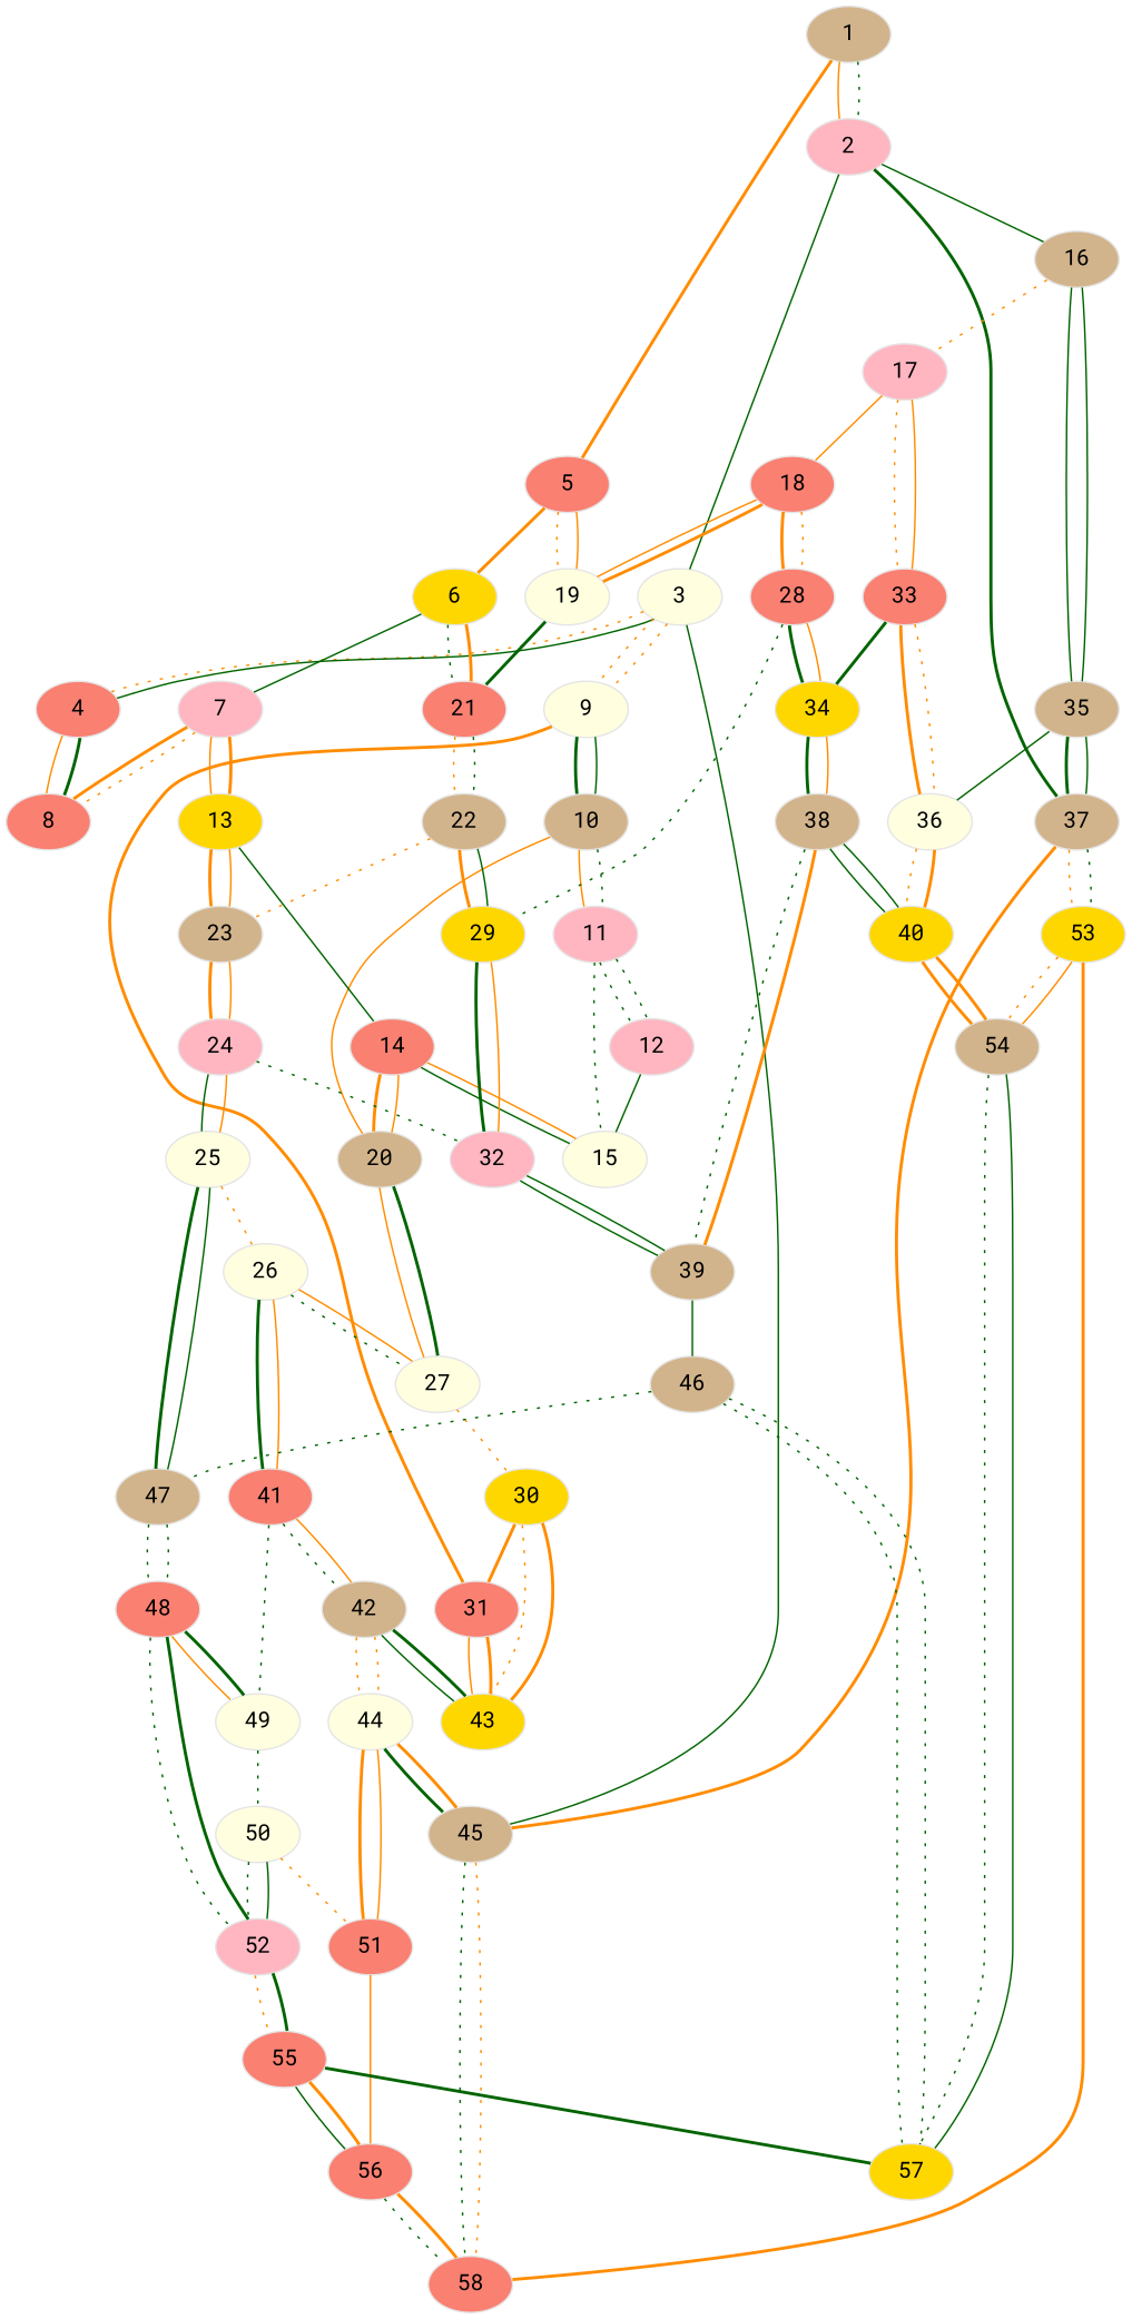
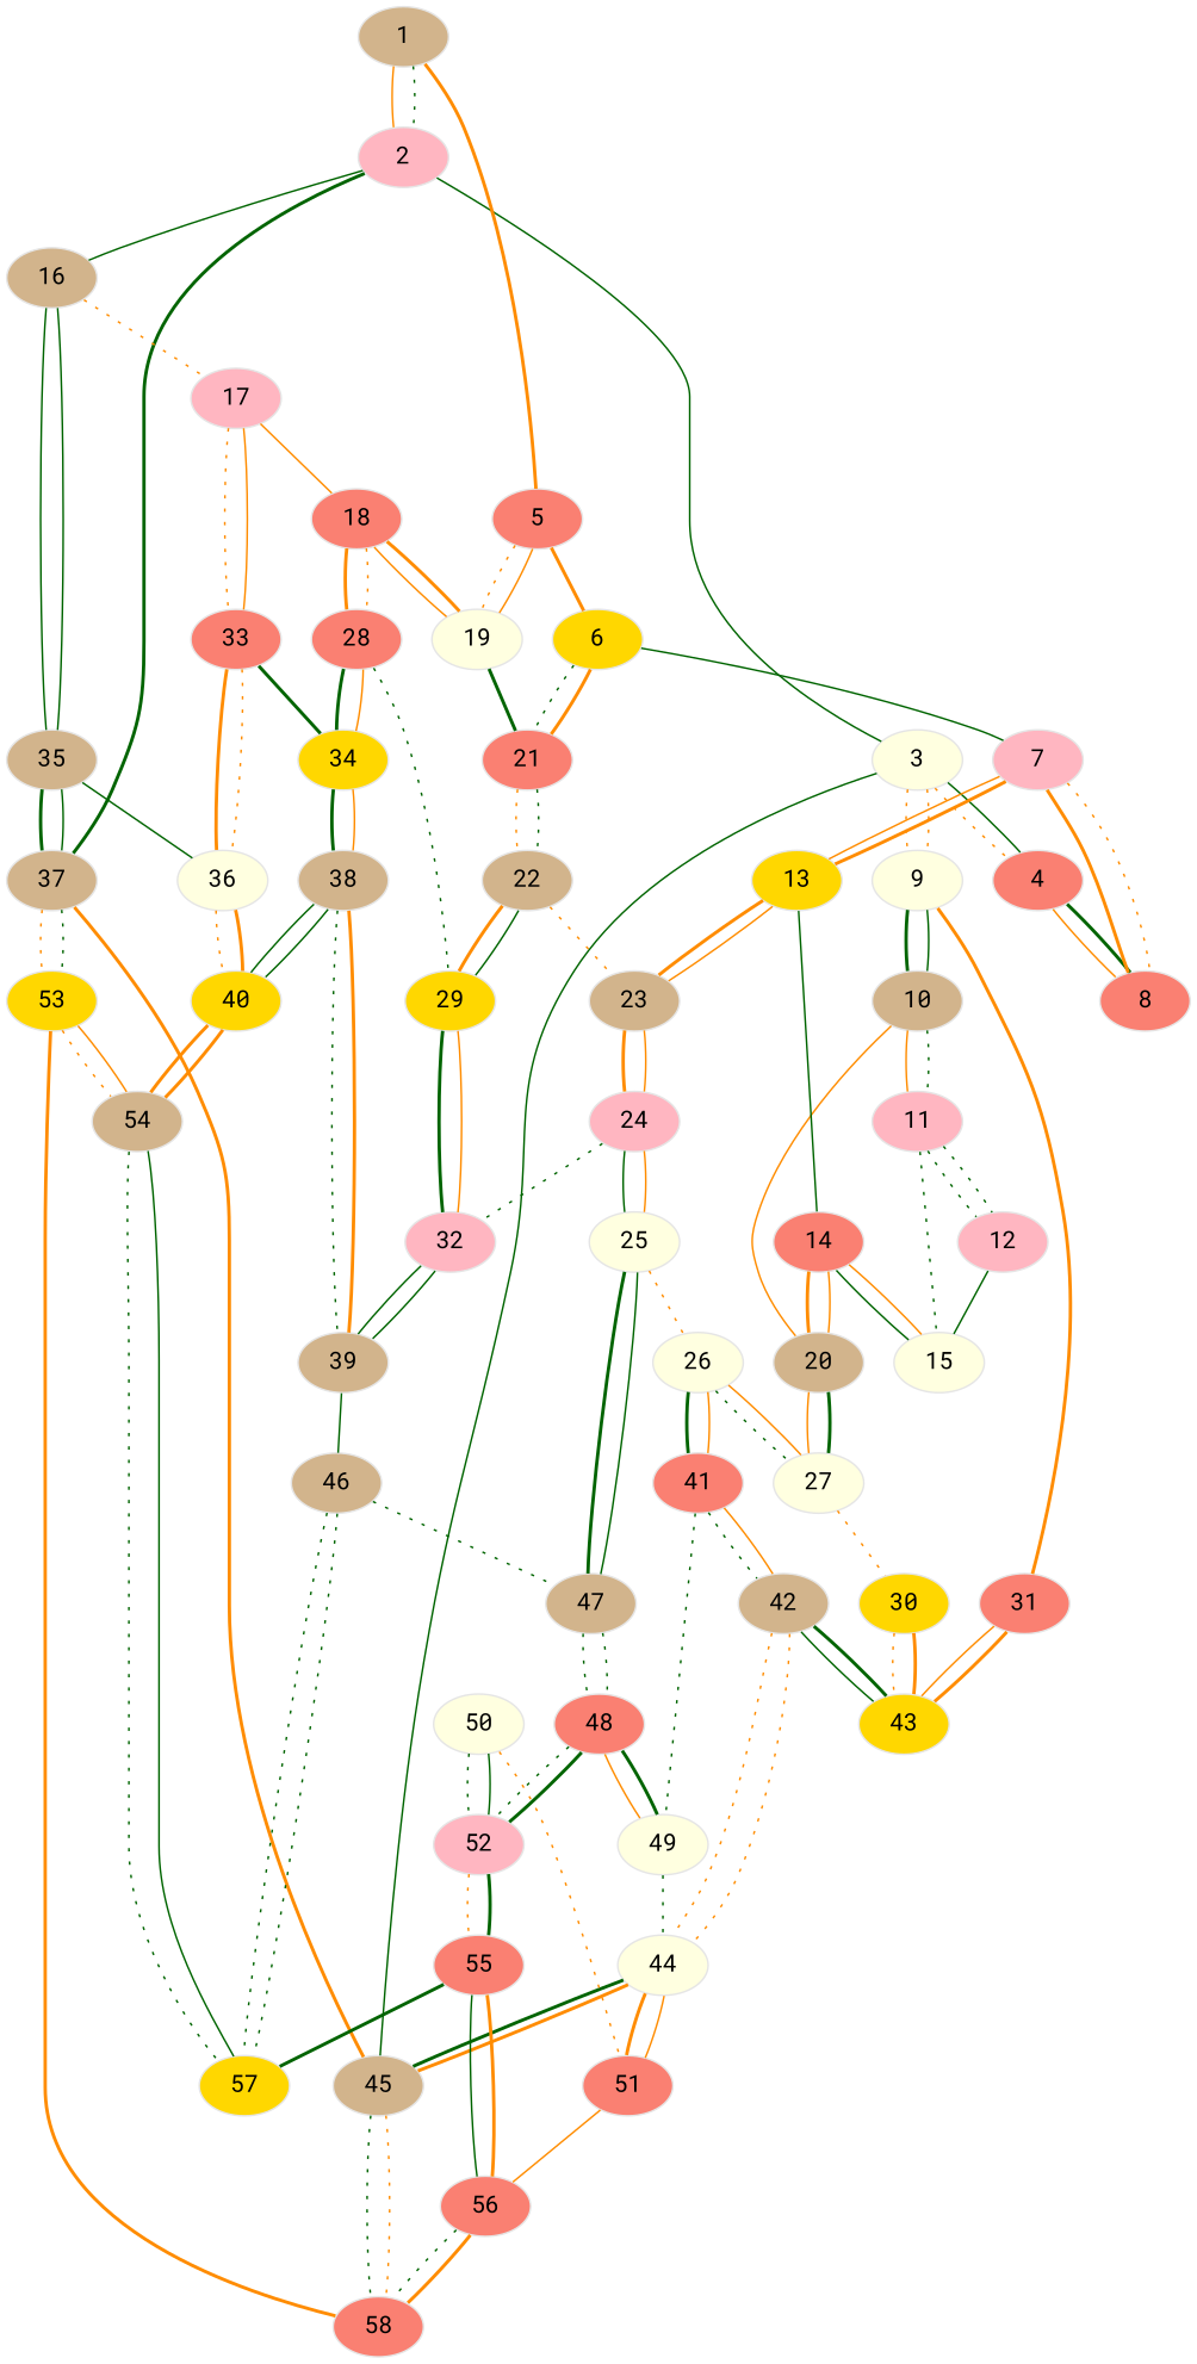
  graph {
    fontname="Roboto Mono"
    node [color=gray90 fillcolor=tan fontname="Roboto Mono" style=filled]
    edge [color=darkorange fontname="Roboto Mono" style=solid]
    2 [fillcolor=lightpink]
    1
    5 [fillcolor=salmon]
    3 [fillcolor=lightyellow]
    16
    37
    6 [fillcolor=gold]
    19 [fillcolor=lightyellow]
    4 [fillcolor=salmon]
    9 [fillcolor=lightyellow]
    45
    17 [fillcolor=lightpink]
    35
    53 [fillcolor=gold]
    8 [fillcolor=salmon]
    10
    31 [fillcolor=salmon]
    58 [fillcolor=salmon]
    7 [fillcolor=lightpink]
    21 [fillcolor=salmon]
    13 [fillcolor=gold]
    22
    14 [fillcolor=salmon]
    23
    11 [fillcolor=lightpink]
    20
    43 [fillcolor=gold]
    12 [fillcolor=lightpink]
    15 [fillcolor=lightyellow]
    27 [fillcolor=lightyellow]
    24 [fillcolor=lightpink]
    18 [fillcolor=salmon]
    33 [fillcolor=salmon]
    36 [fillcolor=lightyellow]
    28 [fillcolor=salmon]
    34 [fillcolor=gold]
    29 [fillcolor=gold]
    30 [fillcolor=gold]
    32 [fillcolor=lightpink]
    25 [fillcolor=lightyellow]
    26 [fillcolor=lightyellow]
    47
    39
    41 [fillcolor=salmon]
    48 [fillcolor=salmon]
    42
    49 [fillcolor=lightyellow]
    38
    46
    40 [fillcolor=gold]
    54
    57 [fillcolor=gold]
    44 [fillcolor=lightyellow]
    50 [fillcolor=lightyellow]
    51 [fillcolor=salmon]
    56 [fillcolor=salmon]
    52 [fillcolor=lightpink]
    55 [fillcolor=salmon]
    2 -- 3 [color=darkgreen]
    2 -- 16 [color=darkgreen]
    2 -- 37 [color=darkgreen style=bold]
    1 -- 2
    1 -- 2 [color=darkgreen style=dotted]
    1 -- 5 [style=bold]
    5 -- 6 [style=bold]
    5 -- 19 [style=dotted]
    5 -- 19
    3 -- 4 [style=dotted]
    3 -- 4 [color=darkgreen]
    3 -- 9 [style=dotted]
    3 -- 9 [style=dotted]
    3 -- 45 [color=darkgreen]
    16 -- 17 [style=dotted]
    16 -- 35 [color=darkgreen]
    16 -- 35 [color=darkgreen]
    37 -- 45 [style=bold]
    37 -- 53 [style=dotted]
    37 -- 53 [color=darkgreen style=dotted]
    6 -- 7 [color=darkgreen]
    6 -- 21 [color=darkgreen style=dotted]
    6 -- 21 [style=bold]
    19 -- 21 [color=darkgreen style=bold]
    4 -- 8
    4 -- 8 [color=darkgreen style=bold]
    9 -- 10 [color=darkgreen style=bold]
    9 -- 10 [color=darkgreen]
    9 -- 31 [style=bold]
    45 -- 58 [color=darkgreen style=dotted]
    45 -- 58 [style=dotted]
    17 -- 18
    17 -- 33 [style=dotted]
    17 -- 33
    35 -- 37 [color=darkgreen style=bold]
    35 -- 37 [color=darkgreen]
    35 -- 36 [color=darkgreen]
    53 -- 58 [style=bold]
    53 -- 54 [style=dotted]
    53 -- 54
    10 -- 11
    10 -- 11 [color=darkgreen style=dotted]
    10 -- 20
    31 -- 43
    31 -- 43 [style=bold]
    7 -- 8 [style=bold]
    7 -- 8 [style=dotted]
    7 -- 13
    7 -- 13 [style=bold]
    21 -- 22 [style=dotted]
    21 -- 22 [color=darkgreen style=dotted]
    13 -- 14 [color=darkgreen]
    13 -- 23 [style=bold]
    13 -- 23
    22 -- 23 [style=dotted]
    22 -- 29 [style=bold]
    22 -- 29 [color=darkgreen]
    14 -- 20 [style=bold]
    14 -- 20
    14 -- 15 [color=darkgreen]
    14 -- 15
    23 -- 24 [style=bold]
    23 -- 24
    11 -- 12 [color=darkgreen style=dotted]
    11 -- 12 [color=darkgreen style=dotted]
    11 -- 15 [color=darkgreen style=dotted]
    20 -- 27
    20 -- 27 [color=darkgreen style=bold]
    12 -- 15 [color=darkgreen]
    27 -- 30 [style=dotted]
    24 -- 32 [color=darkgreen style=dotted]
    24 -- 25 [color=darkgreen]
    24 -- 25
    18 -- 19
    18 -- 19 [style=bold]
    18 -- 28 [style=bold]
    18 -- 28 [style=dotted]
    33 -- 36 [style=bold]
    33 -- 36 [style=dotted]
    33 -- 34 [color=darkgreen style=bold]
    36 -- 40 [style=dotted]
    36 -- 40 [style=bold]
    28 -- 34 [color=darkgreen style=bold]
    28 -- 34
    28 -- 29 [color=darkgreen style=dotted]
    34 -- 38 [color=darkgreen style=bold]
    34 -- 38
    29 -- 32 [color=darkgreen style=bold]
    29 -- 32
-   30 -- 31 [style=bold]
    30 -- 43 [style=dotted]
    30 -- 43 [style=bold]
    32 -- 39 [color=darkgreen]
    32 -- 39 [color=darkgreen]
    25 -- 26 [style=dotted]
    25 -- 47 [color=darkgreen style=bold]
    25 -- 47 [color=darkgreen]
    26 -- 27 [color=darkgreen style=dotted]
    26 -- 27
    26 -- 41 [color=darkgreen style=bold]
    26 -- 41
    47 -- 48 [color=darkgreen style=dotted]
    47 -- 48 [color=darkgreen style=dotted]
    39 -- 46 [color=darkgreen]
    41 -- 42 [color=darkgreen style=dotted]
    41 -- 42
    41 -- 49 [color=darkgreen style=dotted]
    48 -- 49
    48 -- 49 [color=darkgreen style=bold]
    48 -- 52 [color=darkgreen style=dotted]
    48 -- 52 [color=darkgreen style=bold]
    42 -- 43 [color=darkgreen]
    42 -- 43 [color=darkgreen style=bold]
    42 -- 44 [style=dotted]
    42 -- 44 [style=dotted]
-   49 -- 50 [color=darkgreen style=dotted]
+   49 -- 44 [color=darkgreen style=dotted]
    38 -- 39 [color=darkgreen style=dotted]
    38 -- 39 [style=bold]
    38 -- 40 [color=darkgreen]
    38 -- 40 [color=darkgreen]
    46 -- 47 [color=darkgreen style=dotted]
    46 -- 57 [color=darkgreen style=dotted]
    46 -- 57 [color=darkgreen style=dotted]
    40 -- 54 [style=bold]
    40 -- 54 [style=bold]
    54 -- 57 [color=darkgreen style=dotted]
    54 -- 57 [color=darkgreen]
    44 -- 45 [color=darkgreen style=bold]
    44 -- 45 [style=bold]
    44 -- 51 [style=bold]
    44 -- 51
    50 -- 51 [style=dotted]
    50 -- 52 [color=darkgreen style=dotted]
    50 -- 52 [color=darkgreen]
    51 -- 56
    56 -- 58 [color=darkgreen style=dotted]
    56 -- 58 [style=bold]
    52 -- 55 [style=dotted]
    52 -- 55 [color=darkgreen style=bold]
    55 -- 57 [color=darkgreen style=bold]
    55 -- 56 [color=darkgreen]
    55 -- 56 [style=bold]
  }
